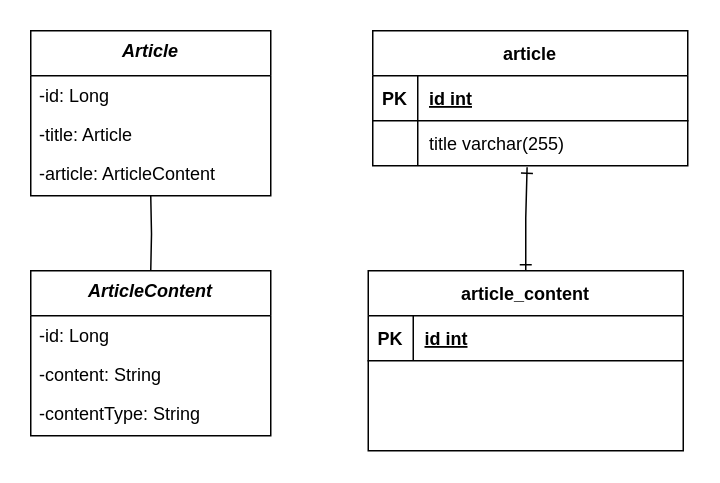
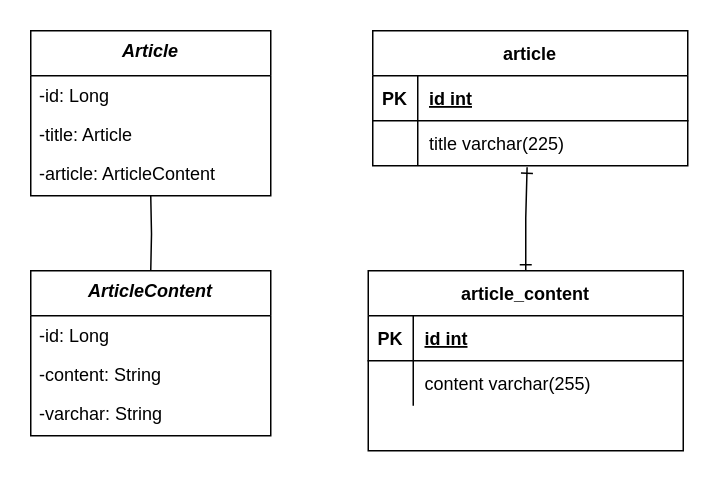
  <mxCell id="0" />
  <mxCell id="1" parent="0" />
  <mxCell id="2" style="edgeStyle=orthogonalEdgeStyle;rounded=0;orthogonalLoop=1;jettySize=auto;html=1;exitX=0.5;exitY=1;exitDx=0;exitDy=0;entryX=0.5;entryY=0;entryDx=0;entryDy=0;startArrow=none;startFill=0;endArrow=none;endFill=0;" edge="1" parent="1" target="3"><mxGeometry relative="1" as="geometry"><mxPoint x="100" y="130" as="sourcePoint" /></mxGeometry></mxCell>
  <mxCell id="3" value="ArticleContent" style="swimlane;fontStyle=3;align=center;verticalAlign=top;childLayout=stackLayout;horizontal=1;startSize=30;horizontalStack=0;resizeParent=1;resizeLast=0;collapsible=1;marginBottom=0;rounded=0;shadow=0;strokeWidth=1;" vertex="1" parent="1"><mxGeometry x="20" y="180" width="160" height="110" as="geometry"><mxRectangle x="230" y="140" width="160" height="26" as="alternateBounds" /></mxGeometry></mxCell>
  <mxCell id="4" value="-id: Long" style="text;align=left;verticalAlign=top;spacingLeft=4;spacingRight=4;overflow=hidden;rotatable=0;points=[[0,0.5],[1,0.5]];portConstraint=eastwest;" vertex="1" parent="3"><mxGeometry y="30" width="160" height="26" as="geometry" /></mxCell>
  <mxCell id="5" value="-content: String" style="text;align=left;verticalAlign=top;spacingLeft=4;spacingRight=4;overflow=hidden;rotatable=0;points=[[0,0.5],[1,0.5]];portConstraint=eastwest;rounded=0;shadow=0;html=0;" vertex="1" parent="3"><mxGeometry y="56" width="160" height="26" as="geometry" /></mxCell>
- <mxCell id="6" value="-contentType: String" style="text;align=left;verticalAlign=top;spacingLeft=4;spacingRight=4;overflow=hidden;rotatable=0;points=[[0,0.5],[1,0.5]];portConstraint=eastwest;rounded=0;shadow=0;html=0;" vertex="1" parent="3"><mxGeometry y="82" width="160" height="26" as="geometry" /></mxCell>
+ <mxCell id="6" value="-varchar: String" style="text;align=left;verticalAlign=top;spacingLeft=4;spacingRight=4;overflow=hidden;rotatable=0;points=[[0,0.5],[1,0.5]];portConstraint=eastwest;rounded=0;shadow=0;html=0;" vertex="1" parent="3"><mxGeometry y="82" width="160" height="26" as="geometry" /></mxCell>
  <mxCell id="7" style="edgeStyle=orthogonalEdgeStyle;rounded=0;orthogonalLoop=1;jettySize=auto;html=1;exitX=0.5;exitY=0;exitDx=0;exitDy=0;entryX=0.49;entryY=1.033;entryDx=0;entryDy=0;startArrow=ERone;startFill=0;endArrow=ERone;endFill=0;entryPerimeter=0;" edge="1" parent="1" source="8" target="25"><mxGeometry relative="1" as="geometry"><mxPoint x="350" y="130" as="targetPoint" /></mxGeometry></mxCell>
  <mxCell id="8" value="article_content" style="shape=table;startSize=30;container=1;collapsible=1;childLayout=tableLayout;fixedRows=1;rowLines=0;fontStyle=1;align=center;resizeLast=1;" vertex="1" parent="1"><mxGeometry x="245" y="180" width="210" height="120" as="geometry" /></mxCell>
  <mxCell id="9" value="" style="shape=partialRectangle;collapsible=0;dropTarget=0;pointerEvents=0;fillColor=none;points=[[0,0.5],[1,0.5]];portConstraint=eastwest;top=0;left=0;right=0;bottom=1;" vertex="1" parent="8"><mxGeometry y="30" width="210" height="30" as="geometry" /></mxCell>
  <mxCell id="10" value="PK" style="shape=partialRectangle;overflow=hidden;connectable=0;fillColor=none;top=0;left=0;bottom=0;right=0;fontStyle=1;" vertex="1" parent="9"><mxGeometry width="30" height="30" as="geometry"><mxRectangle width="30" height="30" as="alternateBounds" /></mxGeometry></mxCell>
  <mxCell id="11" value="id int" style="shape=partialRectangle;overflow=hidden;connectable=0;fillColor=none;top=0;left=0;bottom=0;right=0;align=left;spacingLeft=6;fontStyle=5;" vertex="1" parent="9"><mxGeometry x="30" width="180" height="30" as="geometry"><mxRectangle width="180" height="30" as="alternateBounds" /></mxGeometry></mxCell>
  <mxCell id="12" value="" style="shape=partialRectangle;collapsible=0;dropTarget=0;pointerEvents=0;fillColor=none;points=[[0,0.5],[1,0.5]];portConstraint=eastwest;top=0;left=0;right=0;bottom=0;" vertex="1" parent="8"><mxGeometry y="60" width="210" height="30" as="geometry" /></mxCell>
  <mxCell id="13" value="" style="shape=partialRectangle;overflow=hidden;connectable=0;fillColor=none;top=0;left=0;bottom=0;right=0;" vertex="1" parent="12"><mxGeometry width="30" height="30" as="geometry"><mxRectangle width="30" height="30" as="alternateBounds" /></mxGeometry></mxCell>
+ <mxCell id="14" value="content varchar(255)" style="shape=partialRectangle;overflow=hidden;connectable=0;fillColor=none;top=0;left=0;bottom=0;right=0;align=left;spacingLeft=6;" vertex="1" parent="12"><mxGeometry x="30" width="180" height="30" as="geometry"><mxRectangle width="180" height="30" as="alternateBounds" /></mxGeometry></mxCell>
  <mxCell id="15" value="" style="shape=partialRectangle;collapsible=0;dropTarget=0;pointerEvents=0;fillColor=none;points=[[0,0.5],[1,0.5]];portConstraint=eastwest;top=0;left=0;right=0;bottom=0;" vertex="1" parent="8"><mxGeometry y="90" width="210" height="30" as="geometry" /></mxCell>
  <mxCell id="16" value="" style="shape=partialRectangle;overflow=hidden;connectable=0;fillColor=none;top=0;left=0;bottom=0;right=0;" vertex="1" parent="15"><mxGeometry width="30" height="30" as="geometry"><mxRectangle width="30" height="30" as="alternateBounds" /></mxGeometry></mxCell>
  <mxCell id="17" value="Article" style="swimlane;fontStyle=3;align=center;verticalAlign=top;childLayout=stackLayout;horizontal=1;startSize=30;horizontalStack=0;resizeParent=1;resizeLast=0;collapsible=1;marginBottom=0;rounded=0;shadow=0;strokeWidth=1;" vertex="1" parent="1"><mxGeometry x="20" y="20" width="160" height="110" as="geometry"><mxRectangle x="230" y="140" width="160" height="26" as="alternateBounds" /></mxGeometry></mxCell>
  <mxCell id="18" value="-id: Long" style="text;align=left;verticalAlign=top;spacingLeft=4;spacingRight=4;overflow=hidden;rotatable=0;points=[[0,0.5],[1,0.5]];portConstraint=eastwest;" vertex="1" parent="17"><mxGeometry y="30" width="160" height="26" as="geometry" /></mxCell>
  <mxCell id="19" value="-title: Article" style="text;align=left;verticalAlign=top;spacingLeft=4;spacingRight=4;overflow=hidden;rotatable=0;points=[[0,0.5],[1,0.5]];portConstraint=eastwest;rounded=0;shadow=0;html=0;" vertex="1" parent="17"><mxGeometry y="56" width="160" height="26" as="geometry" /></mxCell>
  <mxCell id="20" value="-article: ArticleContent" style="text;align=left;verticalAlign=top;spacingLeft=4;spacingRight=4;overflow=hidden;rotatable=0;points=[[0,0.5],[1,0.5]];portConstraint=eastwest;rounded=0;shadow=0;html=0;" vertex="1" parent="17"><mxGeometry y="82" width="160" height="26" as="geometry" /></mxCell>
  <mxCell id="21" value="article" style="shape=table;startSize=30;container=1;collapsible=1;childLayout=tableLayout;fixedRows=1;rowLines=0;fontStyle=1;align=center;resizeLast=1;" vertex="1" parent="1"><mxGeometry x="248" y="20" width="210" height="90" as="geometry" /></mxCell>
  <mxCell id="22" value="" style="shape=partialRectangle;collapsible=0;dropTarget=0;pointerEvents=0;fillColor=none;points=[[0,0.5],[1,0.5]];portConstraint=eastwest;top=0;left=0;right=0;bottom=1;" vertex="1" parent="21"><mxGeometry y="30" width="210" height="30" as="geometry" /></mxCell>
  <mxCell id="23" value="PK" style="shape=partialRectangle;overflow=hidden;connectable=0;fillColor=none;top=0;left=0;bottom=0;right=0;fontStyle=1;" vertex="1" parent="22"><mxGeometry width="30" height="30" as="geometry"><mxRectangle width="30" height="30" as="alternateBounds" /></mxGeometry></mxCell>
  <mxCell id="24" value="id int" style="shape=partialRectangle;overflow=hidden;connectable=0;fillColor=none;top=0;left=0;bottom=0;right=0;align=left;spacingLeft=6;fontStyle=5;" vertex="1" parent="22"><mxGeometry x="30" width="180" height="30" as="geometry"><mxRectangle width="180" height="30" as="alternateBounds" /></mxGeometry></mxCell>
  <mxCell id="25" value="" style="shape=partialRectangle;collapsible=0;dropTarget=0;pointerEvents=0;fillColor=none;points=[[0,0.5],[1,0.5]];portConstraint=eastwest;top=0;left=0;right=0;bottom=0;" vertex="1" parent="21"><mxGeometry y="60" width="210" height="30" as="geometry" /></mxCell>
  <mxCell id="26" value="" style="shape=partialRectangle;overflow=hidden;connectable=0;fillColor=none;top=0;left=0;bottom=0;right=0;" vertex="1" parent="25"><mxGeometry width="30" height="30" as="geometry"><mxRectangle width="30" height="30" as="alternateBounds" /></mxGeometry></mxCell>
- <mxCell id="27" value="title varchar(255)" style="shape=partialRectangle;overflow=hidden;connectable=0;fillColor=none;top=0;left=0;bottom=0;right=0;align=left;spacingLeft=6;" vertex="1" parent="25"><mxGeometry x="30" width="180" height="30" as="geometry"><mxRectangle width="180" height="30" as="alternateBounds" /></mxGeometry></mxCell>
+ <mxCell id="27" value="title varchar(225)" style="shape=partialRectangle;overflow=hidden;connectable=0;fillColor=none;top=0;left=0;bottom=0;right=0;align=left;spacingLeft=6;" vertex="1" parent="25"><mxGeometry x="30" width="180" height="30" as="geometry"><mxRectangle width="180" height="30" as="alternateBounds" /></mxGeometry></mxCell>
